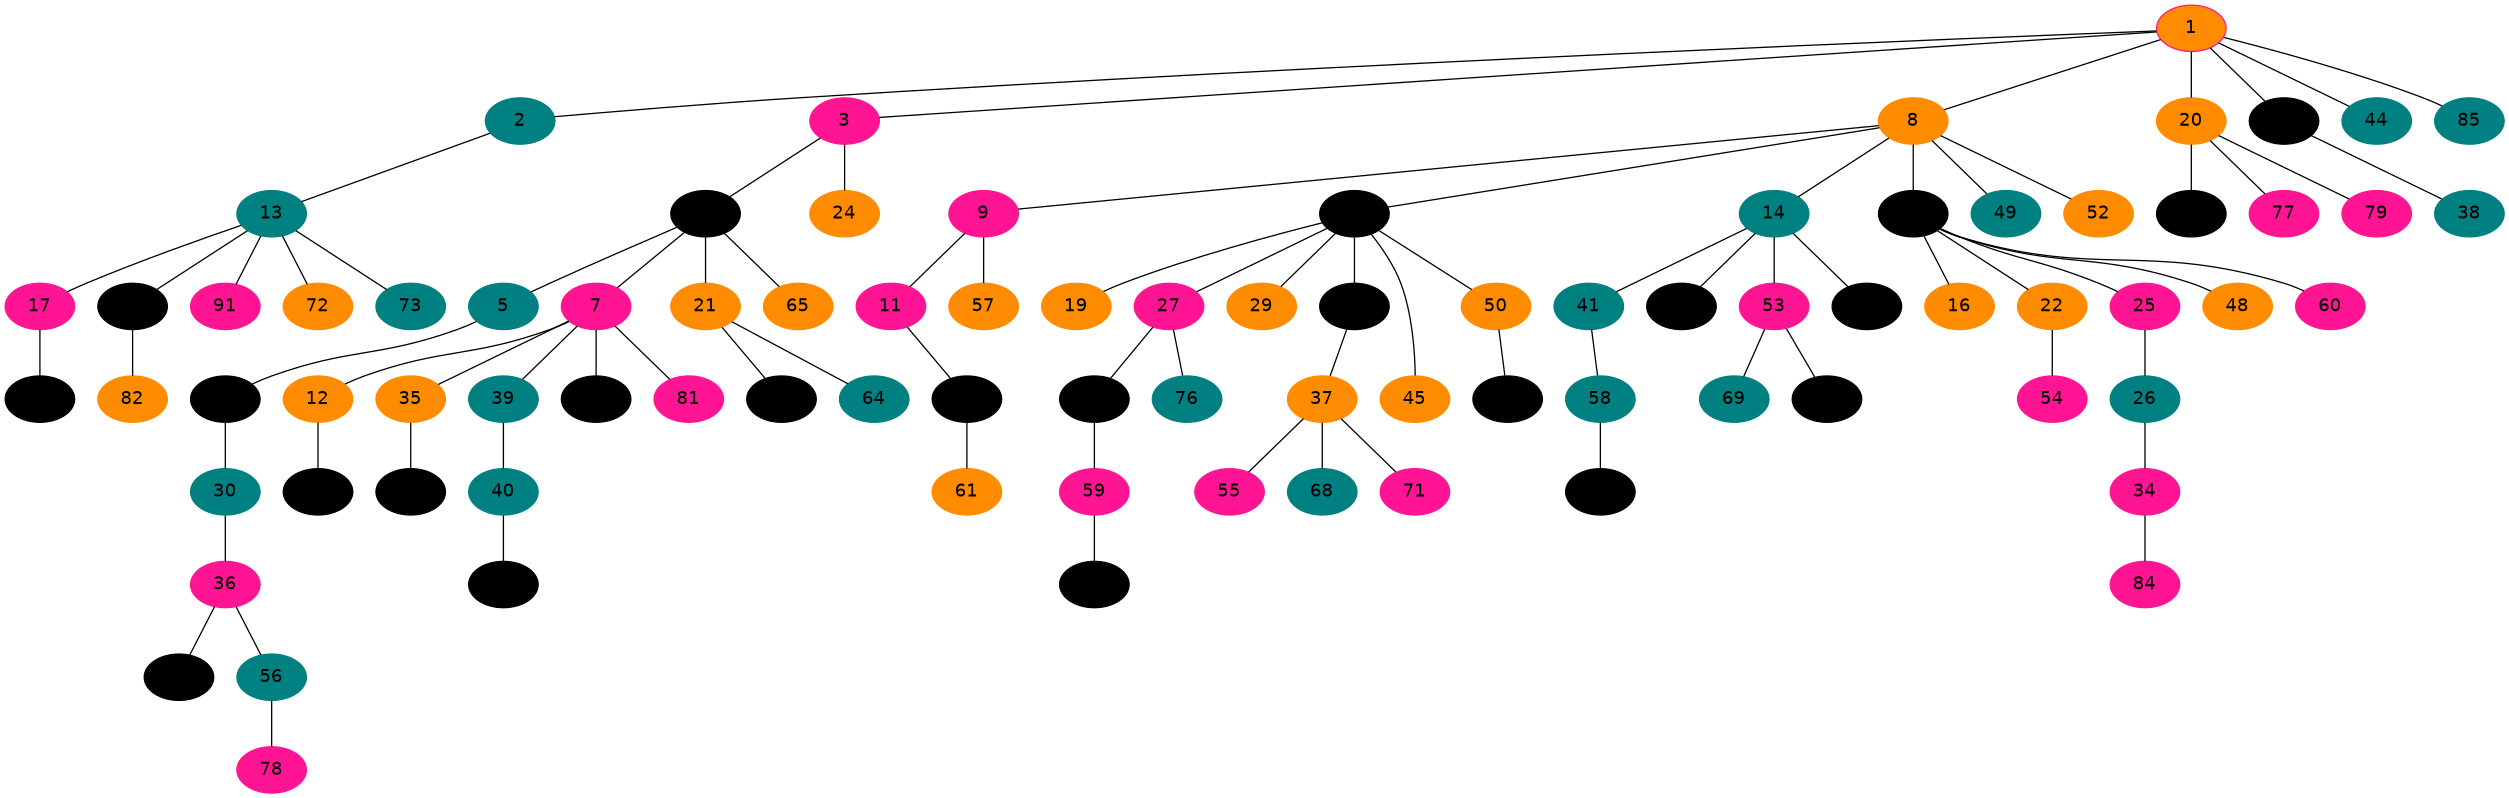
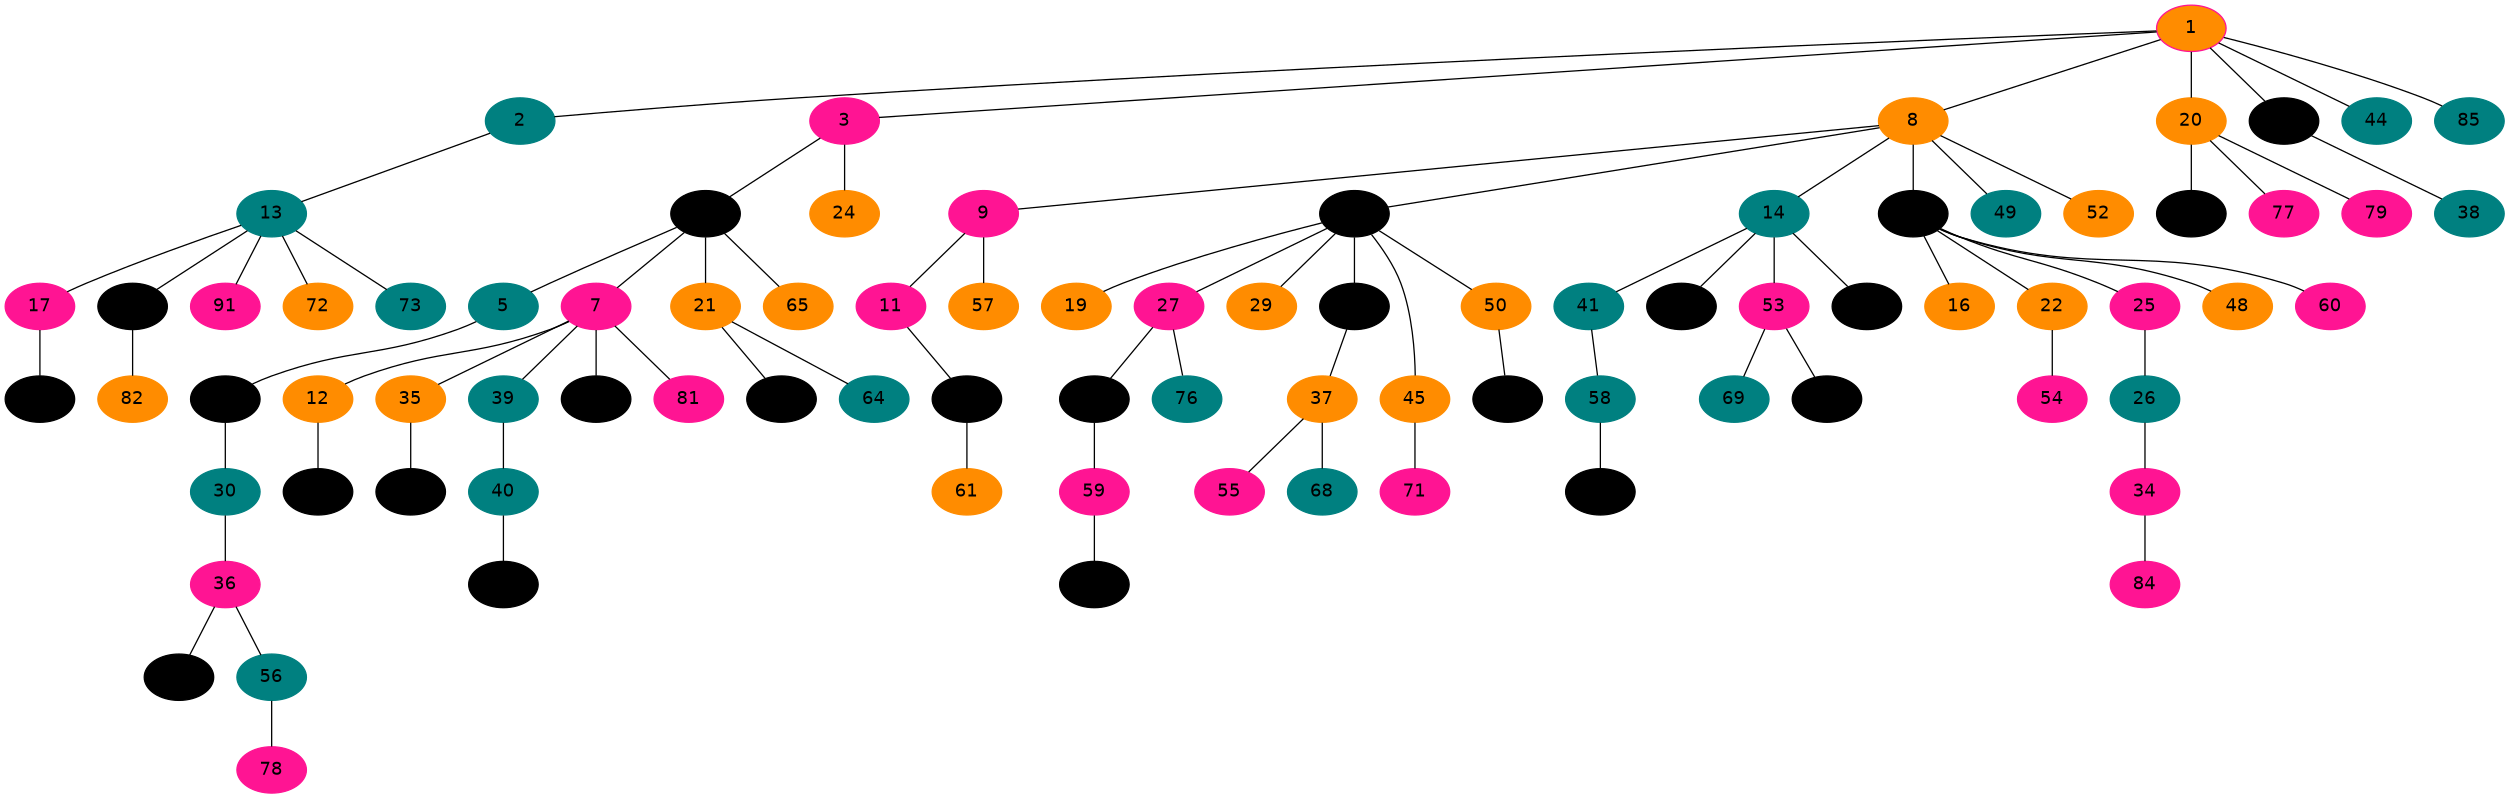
  graph {
    fontname="DejaVu Sans"
    node [color=black fontname="DejaVu Sans" style=filled]
    edge [fontname="DejaVu Sans"]
    1 [color=deeppink fillcolor=darkorange]
    2 [color=teal]
    3 [color=deeppink]
    8 [color=darkorange]
    20 [color=darkorange]
    31
    44 [color=teal]
    85 [color=teal]
    13 [color=teal]
    4
    24 [color=darkorange]
    9 [color=deeppink]
    10
    14 [color=teal]
    15
    49 [color=teal]
    52 [color=darkorange]
    47
    77 [color=deeppink]
    79 [color=deeppink]
    38 [color=teal]
    17 [color=deeppink]
    18
    n24 [color=deeppink label=91]
    72 [color=darkorange]
    73 [color=teal]
    5 [color=teal]
    7 [color=deeppink]
    21 [color=darkorange]
    65 [color=darkorange]
    6
    12 [color=darkorange]
    35 [color=darkorange]
    39 [color=teal]
    66
    81 [color=deeppink]
    33
    64 [color=teal]
    30 [color=teal]
    36 [color=deeppink]
    23
    70
    40 [color=teal]
    11 [color=deeppink]
    57 [color=darkorange]
    19 [color=darkorange]
    27 [color=deeppink]
    29 [color=darkorange]
    32
    45 [color=darkorange]
    50 [color=darkorange]
    41 [color=teal]
    46
    53 [color=deeppink]
    74
    16 [color=darkorange]
    22 [color=darkorange]
    25 [color=deeppink]
    48 [color=darkorange]
    60 [color=deeppink]
    28
    43
    76 [color=teal]
    37 [color=darkorange]
    62
    61 [color=darkorange]
    83
    82 [color=darkorange]
    58 [color=teal]
    69 [color=teal]
    80
    54 [color=deeppink]
    26 [color=teal]
    34 [color=deeppink]
    84 [color=deeppink]
    59 [color=deeppink]
    42
    56 [color=teal]
    55 [color=deeppink]
    68 [color=teal]
    71 [color=deeppink]
    78 [color=deeppink]
    63
    75
    67
    1 -- 2
    1 -- 3
    1 -- 8
    1 -- 20
    1 -- 31
    1 -- 44
    1 -- 85
    2 -- 13
    3 -- 4
    3 -- 24
    8 -- 9
    8 -- 10
    8 -- 14
    8 -- 15
    8 -- 49
    8 -- 52
    20 -- 47
    20 -- 77
    20 -- 79
    31 -- 38
    13 -- 17
    13 -- 18
    13 -- n24
    13 -- 72
    13 -- 73
    4 -- 5
    4 -- 7
    4 -- 21
    4 -- 65
    9 -- 11
    9 -- 57
    10 -- 19
    10 -- 27
    10 -- 29
    10 -- 32
    10 -- 45
    10 -- 50
    14 -- 41
    14 -- 46
    14 -- 53
    14 -- 74
    15 -- 16
    15 -- 22
    15 -- 25
    15 -- 48
    15 -- 60
    17 -- 83
    18 -- 82
    5 -- 6
    7 -- 12
    7 -- 35
    7 -- 39
    7 -- 66
    7 -- 81
    21 -- 33
    21 -- 64
    6 -- 30
    12 -- 23
    35 -- 70
    39 -- 40
    30 -- 36
    36 -- 42
    36 -- 56
    40 -- 63
    11 -- 28
    27 -- 43
    27 -- 76
    32 -- 37
    50 -- 62
    41 -- 58
    53 -- 69
    53 -- 80
    22 -- 54
    25 -- 26
    28 -- 61
    43 -- 59
    37 -- 55
    37 -- 68
-   37 -- 71
+   45 -- 71
    58 -- 75
    26 -- 34
    34 -- 84
    59 -- 67
    56 -- 78
  }
